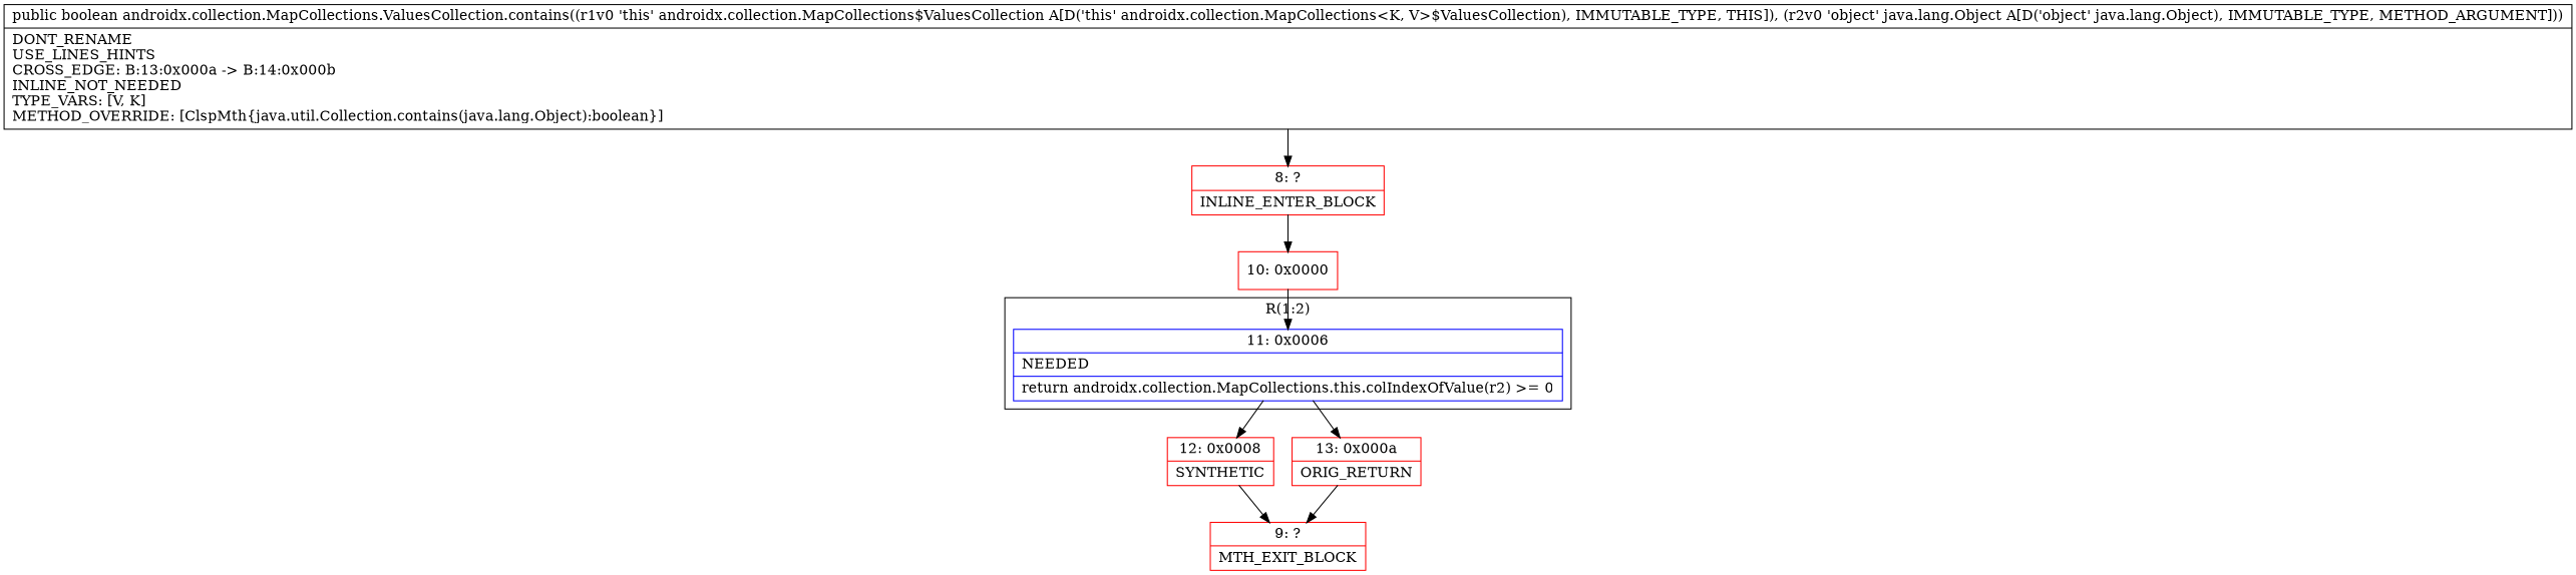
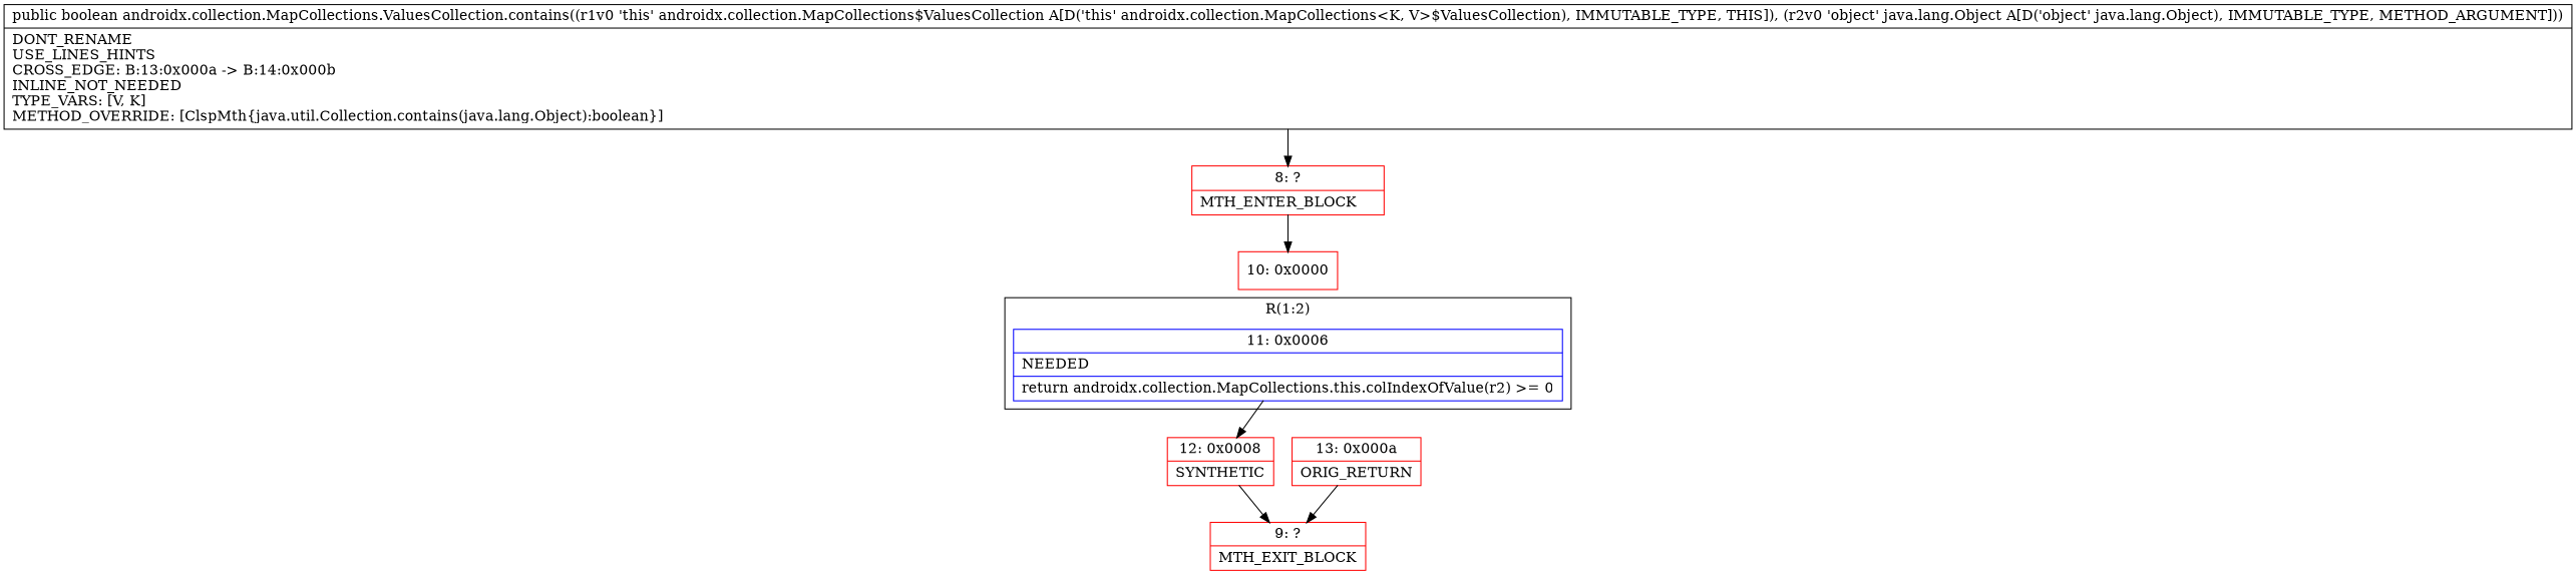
  digraph {
    node [color=red shape=record]
    n1 [color=blue label="{11\:\ 0x0006|NEEDED\l|return androidx.collection.MapCollections.this.colIndexOfValue(r2) \>= 0\l}"]
    n2 [label="{12\:\ 0x0008|SYNTHETIC\l}"]
    n3 [label="{13\:\ 0x000a|ORIG_RETURN\l}"]
    n4 [label="{9\:\ ?|MTH_EXIT_BLOCK\l}"]
-   n5 [label="{8\:\ ?|INLINE_ENTER_BLOCK\l}"]
+   n5 [label="{8\:\ ?|MTH_ENTER_BLOCK\l}"]
    n6 [label="{10\:\ 0x0000}"]
    n7 [label="{public boolean androidx.collection.MapCollections.ValuesCollection.contains((r1v0 'this' androidx.collection.MapCollections$ValuesCollection A[D('this' androidx.collection.MapCollections\<K, V\>$ValuesCollection), IMMUTABLE_TYPE, THIS]), (r2v0 'object' java.lang.Object A[D('object' java.lang.Object), IMMUTABLE_TYPE, METHOD_ARGUMENT]))  | DONT_RENAME\lUSE_LINES_HINTS\lCROSS_EDGE: B:13:0x000a \-\> B:14:0x000b\lINLINE_NOT_NEEDED\lTYPE_VARS: [V, K]\lMETHOD_OVERRIDE: [ClspMth\{java.util.Collection.contains(java.lang.Object):boolean\}]\l}" color=""]
    subgraph cluster_1 {
      label="R(1:2)"
      n1
    }
    n1 -> n2
-   n1 -> n3
    n2 -> n4
    n3 -> n4
    n5 -> n6
-   n6 -> n1
    n7 -> n5
  }
